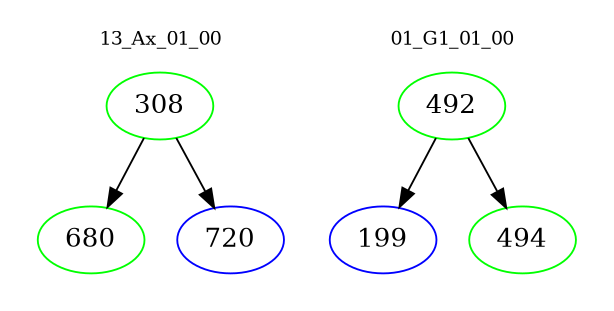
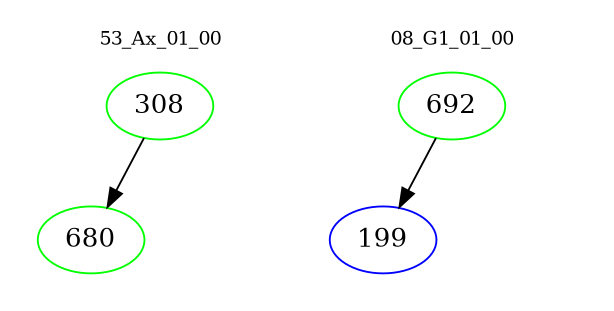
  digraph {
    node [color=green]
    edge [color=black]
    n1 [label=308]
    n2 [label=680]
-   n3 [color=blue label=720]
-   n4 [label=492]
+   n4 [label=692]
    n5 [color=blue label=199]
-   n6 [label=494]
    subgraph cluster_1 {
      color=white
      fontsize=10
-     label="13_Ax_01_00"
+     label="53_Ax_01_00"
      n1
      n2
-     n3
    }
    subgraph cluster_2 {
      color=white
      fontsize=10
-     label="01_G1_01_00"
+     label="08_G1_01_00"
      n4
      n5
-     n6
    }
    n1 -> n2
-   n1 -> n3
    n4 -> n5
-   n4 -> n6
  }
